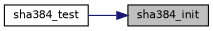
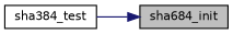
  digraph {
    rankdir=RL
    node [color=black fontname=Helvetica fontsize=10 shape=record style=filled]
-   n1 [fillcolor=grey75 fontcolor=black height=0.2 label=sha384_init width=0.4]
+   n1 [fillcolor=grey75 fontcolor=black height=0.2 label=sha684_init width=0.4]
    n2 [fillcolor=white height=0.2 label=sha384_test width=0.4]
    n1 -> n2 [color=midnightblue dir=back fontname=Helvetica fontsize=10 labelfontname=Helvetica labelfontsize=10 style=solid]
  }
